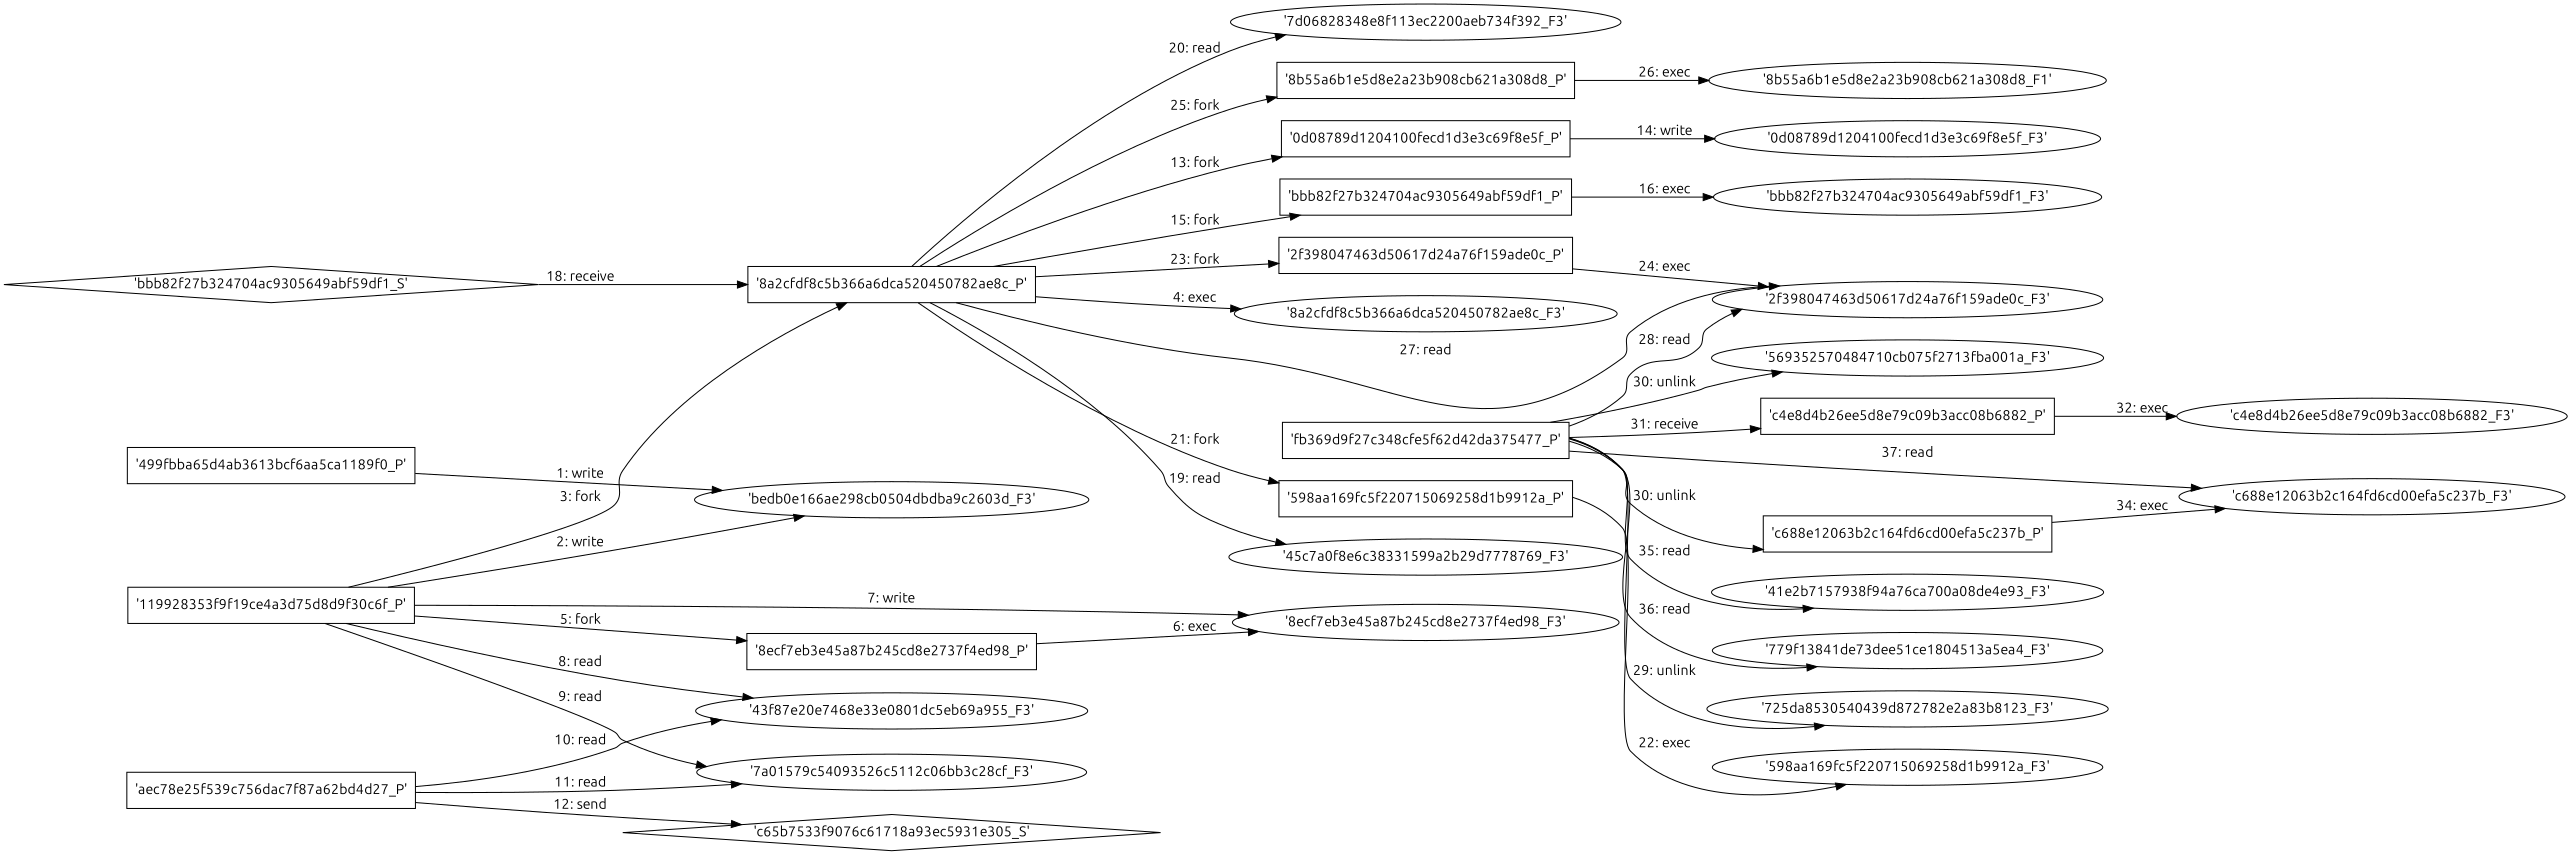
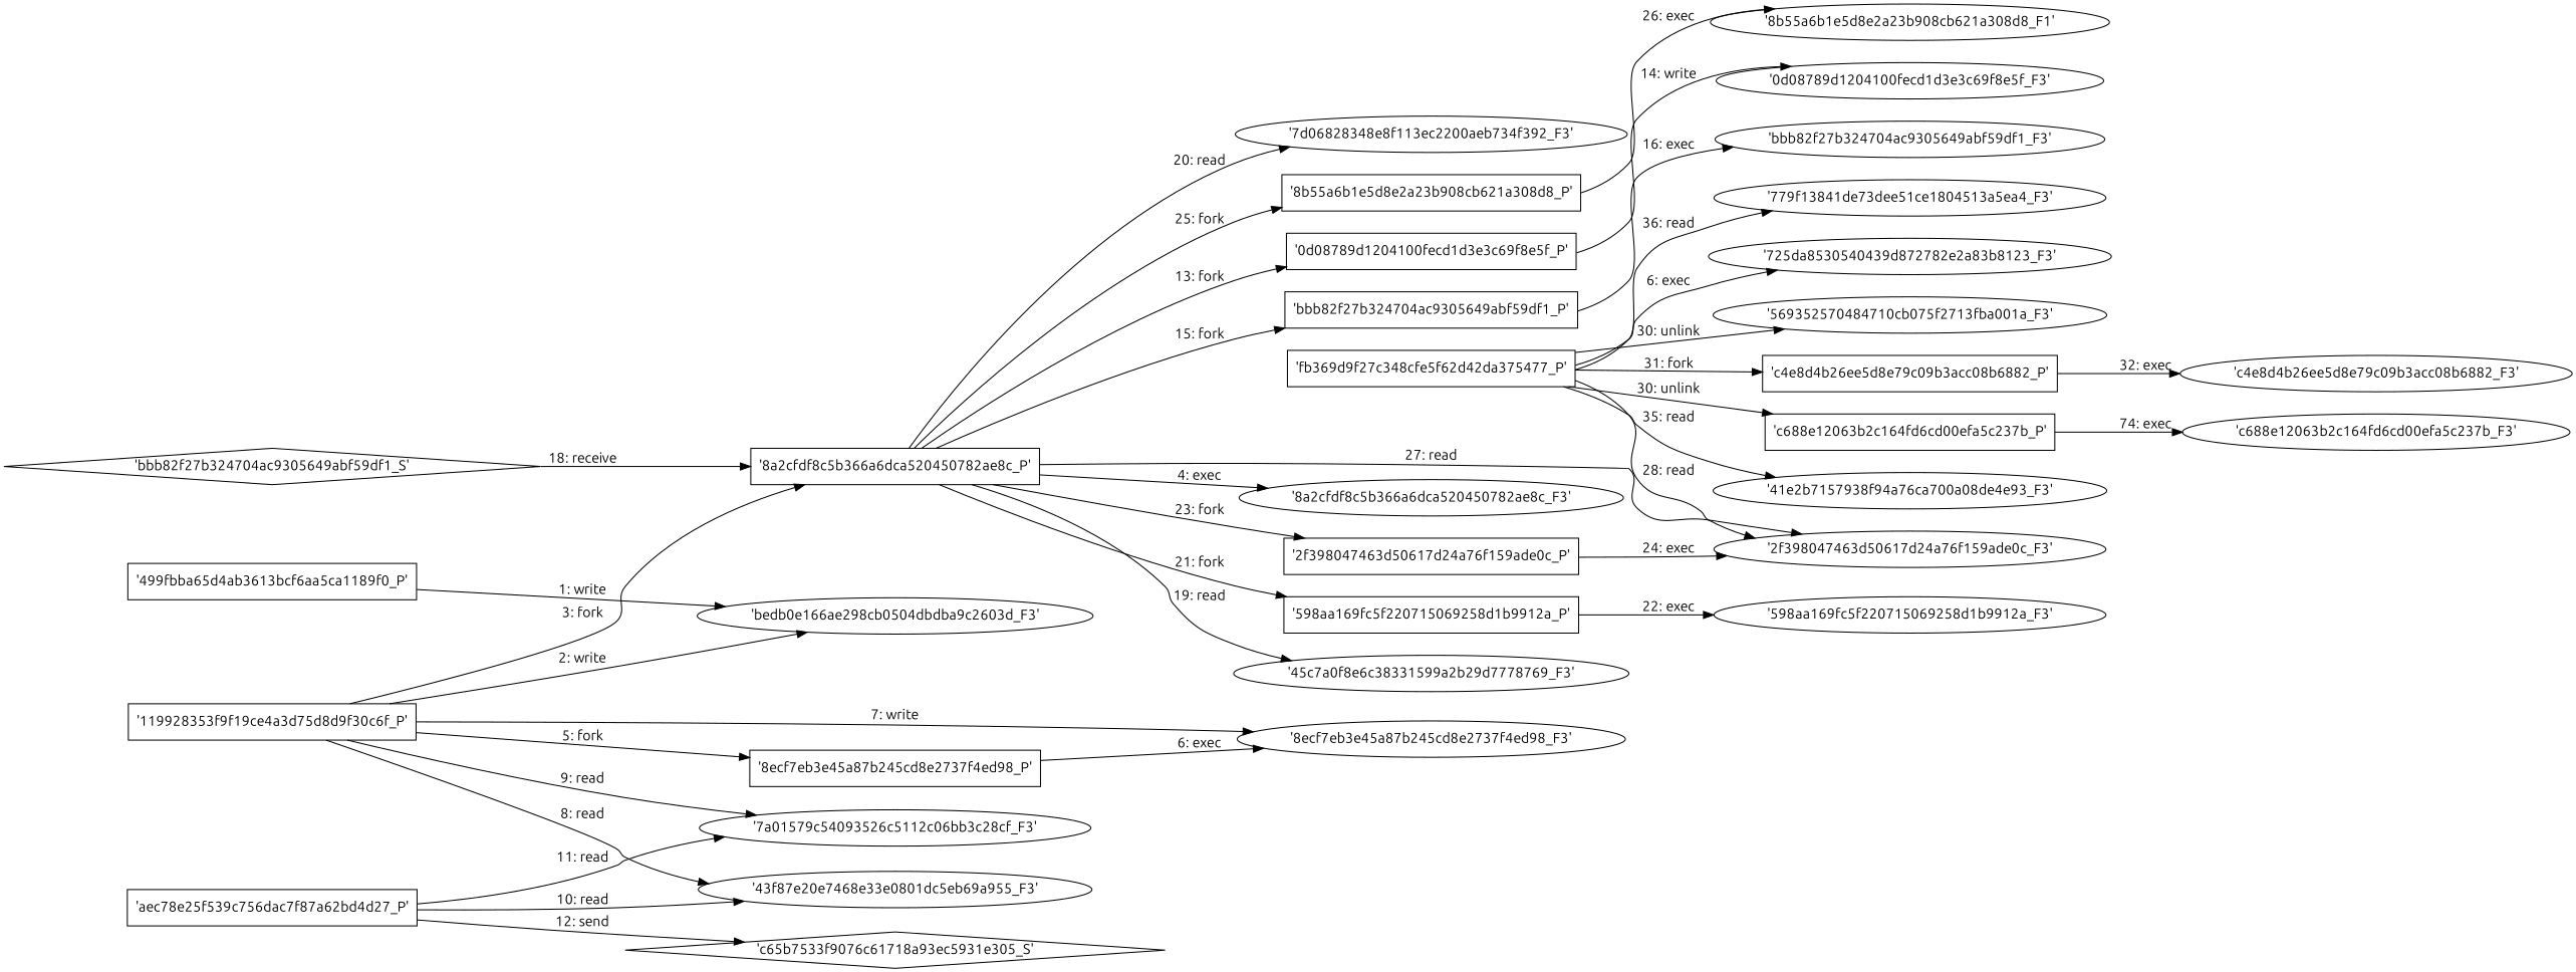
  digraph {
    engine=neato
    fixedsize=false
    fontname=Ubuntu
    fontsize=10
    nodesep=0.3
    rankdir=LR
    ranksep=0
    splines=true
    node [fontname=Ubuntu node_type=Process shape=ellipse]
    edge [fontname=Ubuntu]
    "'bedb0e166ae298cb0504dbdba9c2603d_F3'" [node_type=file]
    "'499fbba65d4ab3613bcf6aa5ca1189f0_P'" [shape=box]
    "'119928353f9f19ce4a3d75d8d9f30c6f_P'" [shape=box]
    "'8a2cfdf8c5b366a6dca520450782ae8c_P'" [shape=box]
    "'8ecf7eb3e45a87b245cd8e2737f4ed98_P'" [shape=box]
    "'8ecf7eb3e45a87b245cd8e2737f4ed98_F3'" [node_type=file]
    "'43f87e20e7468e33e0801dc5eb69a955_F3'" [node_type=file]
    "'7a01579c54093526c5112c06bb3c28cf_F3'" [node_type=file]
    "'8a2cfdf8c5b366a6dca520450782ae8c_F3'" [node_type=File]
    "'0d08789d1204100fecd1d3e3c69f8e5f_P'" [shape=box]
    "'bbb82f27b324704ac9305649abf59df1_P'" [shape=box]
    "'45c7a0f8e6c38331599a2b29d7778769_F3'" [node_type=file]
    "'7d06828348e8f113ec2200aeb734f392_F3'" [node_type=file]
    "'598aa169fc5f220715069258d1b9912a_P'" [shape=box]
    "'2f398047463d50617d24a76f159ade0c_P'" [shape=box]
    "'2f398047463d50617d24a76f159ade0c_F3'" [node_type=file]
    "'8b55a6b1e5d8e2a23b908cb621a308d8_P'" [shape=box]
    "'0d08789d1204100fecd1d3e3c69f8e5f_F3'" [node_type=File]
    "'bbb82f27b324704ac9305649abf59df1_F3'" [node_type=File]
    "'bbb82f27b324704ac9305649abf59df1_S'" [node_type=Socket shape=diamond]
    "'598aa169fc5f220715069258d1b9912a_F3'" [node_type=File]
    "'8b55a6b1e5d8e2a23b908cb621a308d8_F1'" [node_type=File]
    "'aec78e25f539c756dac7f87a62bd4d27_P'" [shape=box]
    "'c65b7533f9076c61718a93ec5931e305_S'" [node_type=Socket shape=diamond]
    "'fb369d9f27c348cfe5f62d42da375477_P'" [shape=box]
    "'725da8530540439d872782e2a83b8123_F3'" [node_type=file]
    "'569352570484710cb075f2713fba001a_F3'" [node_type=file]
    "'c4e8d4b26ee5d8e79c09b3acc08b6882_P'" [shape=box]
    "'c688e12063b2c164fd6cd00efa5c237b_P'" [shape=box]
    "'c688e12063b2c164fd6cd00efa5c237b_F3'" [node_type=file]
    "'41e2b7157938f94a76ca700a08de4e93_F3'" [node_type=file]
    "'779f13841de73dee51ce1804513a5ea4_F3'" [node_type=file]
    "'c4e8d4b26ee5d8e79c09b3acc08b6882_F3'" [node_type=File]
    "'499fbba65d4ab3613bcf6aa5ca1189f0_P'" -> "'bedb0e166ae298cb0504dbdba9c2603d_F3'" [label="1: write"]
    "'119928353f9f19ce4a3d75d8d9f30c6f_P'" -> "'bedb0e166ae298cb0504dbdba9c2603d_F3'" [label="2: write"]
    "'119928353f9f19ce4a3d75d8d9f30c6f_P'" -> "'8a2cfdf8c5b366a6dca520450782ae8c_P'" [label="3: fork"]
    "'119928353f9f19ce4a3d75d8d9f30c6f_P'" -> "'8ecf7eb3e45a87b245cd8e2737f4ed98_P'" [label="5: fork"]
    "'119928353f9f19ce4a3d75d8d9f30c6f_P'" -> "'8ecf7eb3e45a87b245cd8e2737f4ed98_F3'" [label="7: write"]
    "'119928353f9f19ce4a3d75d8d9f30c6f_P'" -> "'43f87e20e7468e33e0801dc5eb69a955_F3'" [label="8: read"]
    "'119928353f9f19ce4a3d75d8d9f30c6f_P'" -> "'7a01579c54093526c5112c06bb3c28cf_F3'" [label="9: read"]
    "'8a2cfdf8c5b366a6dca520450782ae8c_P'" -> "'8a2cfdf8c5b366a6dca520450782ae8c_F3'" [label="4: exec"]
    "'8a2cfdf8c5b366a6dca520450782ae8c_P'" -> "'0d08789d1204100fecd1d3e3c69f8e5f_P'" [label="13: fork"]
    "'8a2cfdf8c5b366a6dca520450782ae8c_P'" -> "'bbb82f27b324704ac9305649abf59df1_P'" [label="15: fork"]
    "'8a2cfdf8c5b366a6dca520450782ae8c_P'" -> "'45c7a0f8e6c38331599a2b29d7778769_F3'" [label="19: read"]
    "'8a2cfdf8c5b366a6dca520450782ae8c_P'" -> "'7d06828348e8f113ec2200aeb734f392_F3'" [label="20: read"]
    "'8a2cfdf8c5b366a6dca520450782ae8c_P'" -> "'598aa169fc5f220715069258d1b9912a_P'" [label="21: fork"]
    "'8a2cfdf8c5b366a6dca520450782ae8c_P'" -> "'2f398047463d50617d24a76f159ade0c_P'" [label="23: fork"]
    "'8a2cfdf8c5b366a6dca520450782ae8c_P'" -> "'2f398047463d50617d24a76f159ade0c_F3'" [label="27: read"]
    "'8a2cfdf8c5b366a6dca520450782ae8c_P'" -> "'8b55a6b1e5d8e2a23b908cb621a308d8_P'" [label="25: fork"]
    "'8ecf7eb3e45a87b245cd8e2737f4ed98_P'" -> "'8ecf7eb3e45a87b245cd8e2737f4ed98_F3'" [label="6: exec"]
    "'0d08789d1204100fecd1d3e3c69f8e5f_P'" -> "'0d08789d1204100fecd1d3e3c69f8e5f_F3'" [label="14: write"]
    "'bbb82f27b324704ac9305649abf59df1_P'" -> "'bbb82f27b324704ac9305649abf59df1_F3'" [label="16: exec"]
    "'598aa169fc5f220715069258d1b9912a_P'" -> "'598aa169fc5f220715069258d1b9912a_F3'" [label="22: exec"]
    "'2f398047463d50617d24a76f159ade0c_P'" -> "'2f398047463d50617d24a76f159ade0c_F3'" [label="24: exec"]
    "'8b55a6b1e5d8e2a23b908cb621a308d8_P'" -> "'8b55a6b1e5d8e2a23b908cb621a308d8_F1'" [label="26: exec"]
    "'bbb82f27b324704ac9305649abf59df1_S'" -> "'8a2cfdf8c5b366a6dca520450782ae8c_P'" [label="18: receive"]
    "'aec78e25f539c756dac7f87a62bd4d27_P'" -> "'43f87e20e7468e33e0801dc5eb69a955_F3'" [label="10: read"]
    "'aec78e25f539c756dac7f87a62bd4d27_P'" -> "'7a01579c54093526c5112c06bb3c28cf_F3'" [label="11: read"]
    "'aec78e25f539c756dac7f87a62bd4d27_P'" -> "'c65b7533f9076c61718a93ec5931e305_S'" [label="12: send"]
    "'fb369d9f27c348cfe5f62d42da375477_P'" -> "'2f398047463d50617d24a76f159ade0c_F3'" [label="28: read"]
-   "'fb369d9f27c348cfe5f62d42da375477_P'" -> "'725da8530540439d872782e2a83b8123_F3'" [label="29: unlink"]
+   "'fb369d9f27c348cfe5f62d42da375477_P'" -> "'725da8530540439d872782e2a83b8123_F3'" [label="6: exec"]
    "'fb369d9f27c348cfe5f62d42da375477_P'" -> "'569352570484710cb075f2713fba001a_F3'" [label="30: unlink"]
-   "'fb369d9f27c348cfe5f62d42da375477_P'" -> "'c4e8d4b26ee5d8e79c09b3acc08b6882_P'" [label="31: receive"]
+   "'fb369d9f27c348cfe5f62d42da375477_P'" -> "'c4e8d4b26ee5d8e79c09b3acc08b6882_P'" [label="31: fork"]
    "'fb369d9f27c348cfe5f62d42da375477_P'" -> "'c688e12063b2c164fd6cd00efa5c237b_P'" [label="30: unlink"]
-   "'fb369d9f27c348cfe5f62d42da375477_P'" -> "'c688e12063b2c164fd6cd00efa5c237b_F3'" [label="37: read"]
    "'fb369d9f27c348cfe5f62d42da375477_P'" -> "'41e2b7157938f94a76ca700a08de4e93_F3'" [label="35: read"]
    "'fb369d9f27c348cfe5f62d42da375477_P'" -> "'779f13841de73dee51ce1804513a5ea4_F3'" [label="36: read"]
    "'c4e8d4b26ee5d8e79c09b3acc08b6882_P'" -> "'c4e8d4b26ee5d8e79c09b3acc08b6882_F3'" [label="32: exec"]
-   "'c688e12063b2c164fd6cd00efa5c237b_P'" -> "'c688e12063b2c164fd6cd00efa5c237b_F3'" [label="34: exec"]
+   "'c688e12063b2c164fd6cd00efa5c237b_P'" -> "'c688e12063b2c164fd6cd00efa5c237b_F3'" [label="74: exec"]
  }
